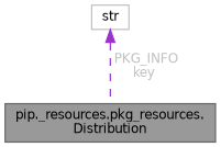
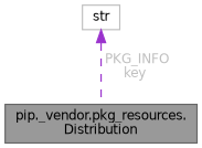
  digraph {
    node [fontname=Helvetica fontsize=10 shape=box style=filled]
-   n1 [color=gray40 fillcolor=grey60 fontcolor=black height=0.2 label="pip._resources.pkg_resources.\lDistribution" width=0.4]
+   n1 [color=gray40 fillcolor=grey60 fontcolor=black height=0.2 label="pip._vendor.pkg_resources.\lDistribution" width=0.4]
    n2 [color=grey75 fillcolor=white height=0.2 label=str width=0.4]
    n2 -> n1 [color=darkorchid3 dir=back fontcolor=grey fontname=Helvetica fontsize=10 label=" PKG_INFO\nkey" labelfontname=Helvetica labelfontsize=10 style=dashed]
  }
